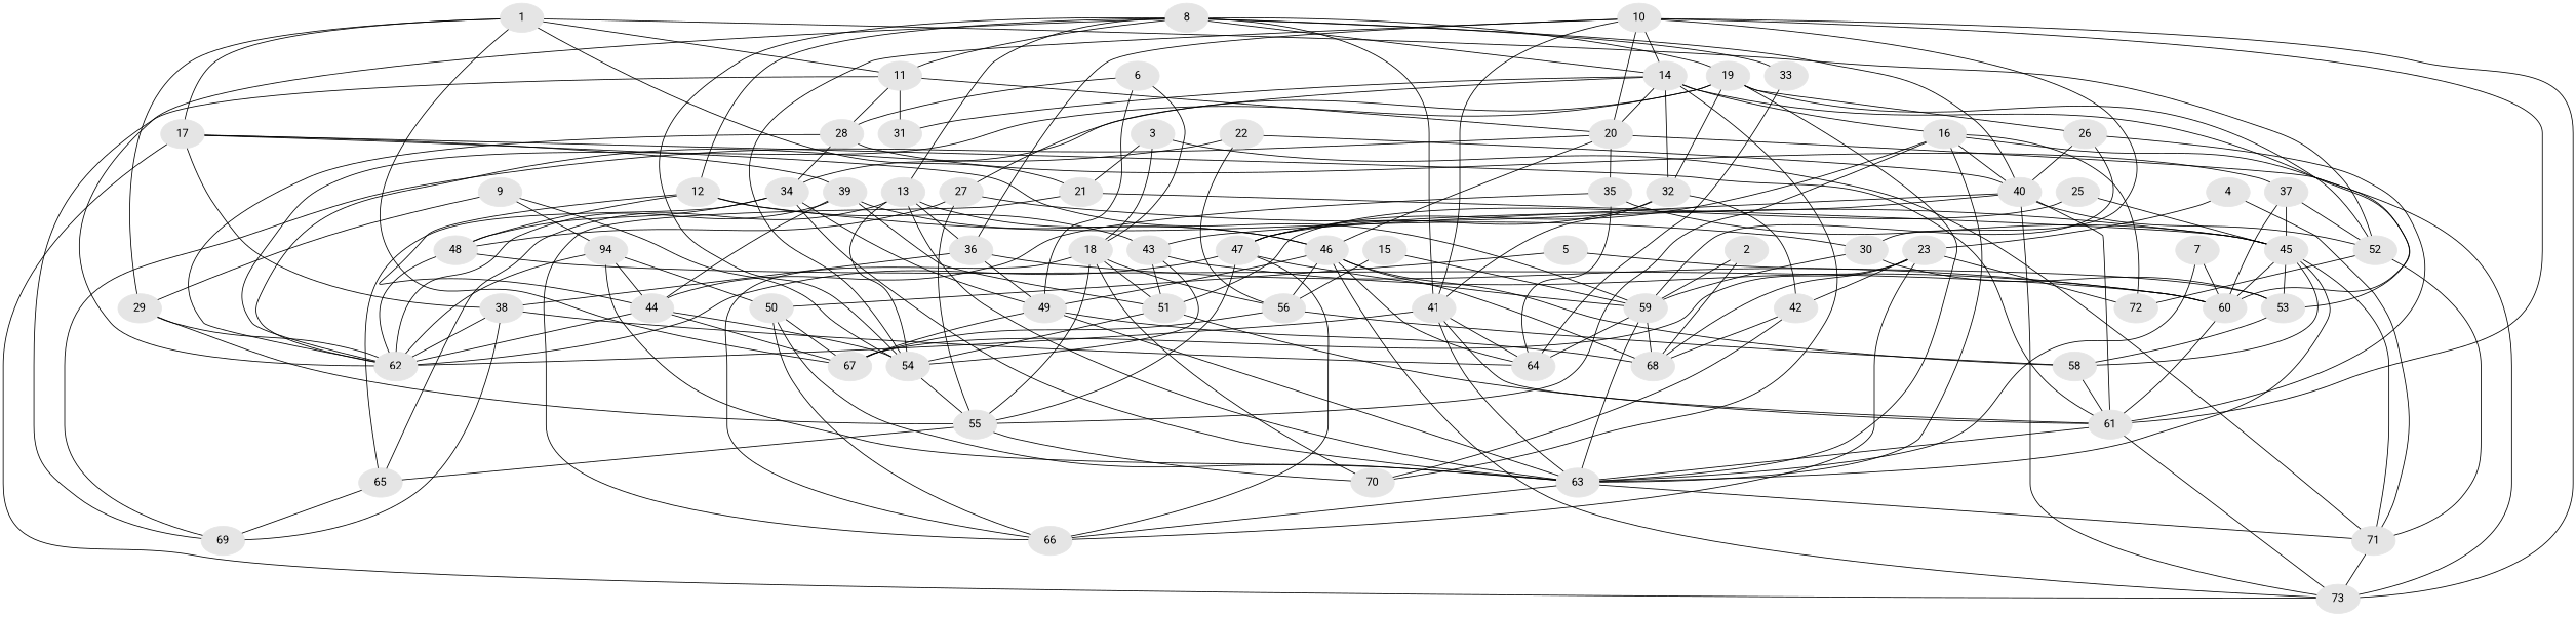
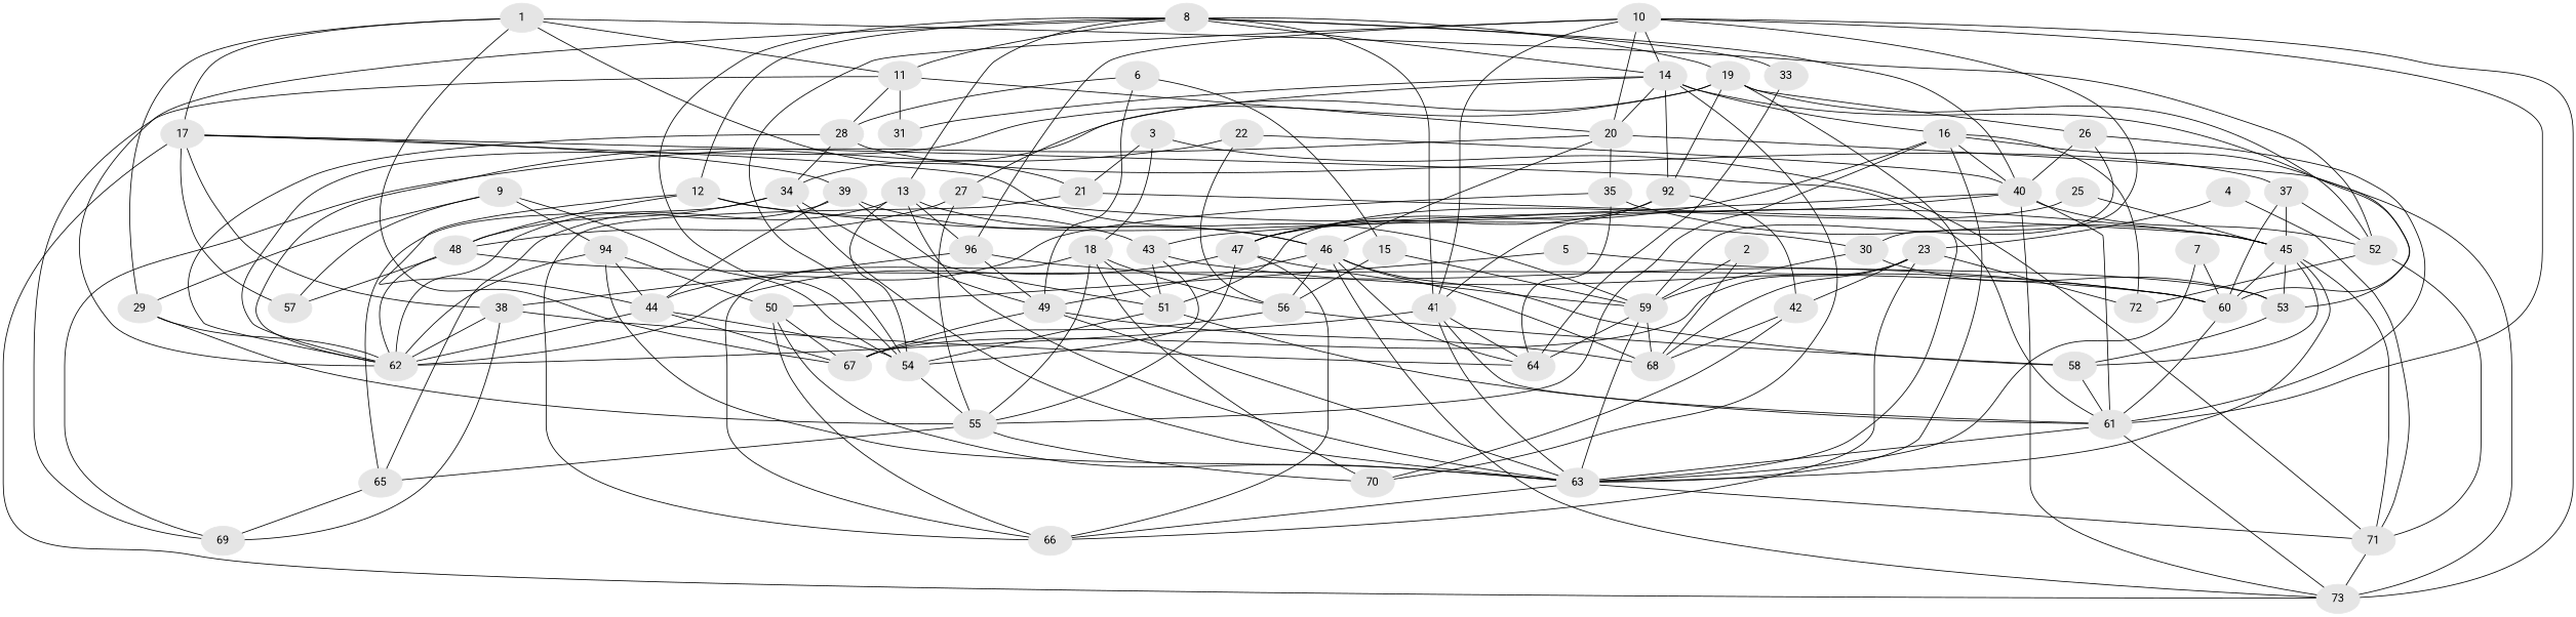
  graph {
    fontname=Roboto
    node [color=gray90 fontname=Roboto style=filled]
    edge [fontname=Roboto weight=1.0]
    1
    11
    17
    21
    52
    67
    29
    9
    54
    n10 [label=94]
+   57
    28
    20
    31
    69
    59
    61
    73
    38
    39
    66
    45
    71
    72
    2
    68
    63
    64
    3
    18
    70
    56
    55
    51
    4
    23
    42
    5
    50
    53
    58
    6
    49
    62
    34
    37
    7
    60
    8
    12
    13
    14
    19
    33
    40
    41
    30
    43
    44
    48
-   36
+   36 [label=96]
    46
    65
    16
    27
-   32
+   32 [label=92]
    26
    47
    10
    35
    15
    22
    25
    1 -- 11
    1 -- 17
    1 -- 21
    1 -- 52
    1 -- 67
    1 -- 29
    11 -- 28
    11 -- 20
    11 -- 31 [weight=2.0]
    11 -- 69
+   17 -- 57
    17 -- 59
    17 -- 61
    17 -- 73
    17 -- 38
    17 -- 39
    21 -- 66
    21 -- 45
    52 -- 71
    52 -- 72
    29 -- 55
    29 -- 62
    9 -- 29
    9 -- 54
    9 -- n10
+   9 -- 57
    54 -- 55
    n10 -- 63
    n10 -- 50
    n10 -- 62
    n10 -- 44
    28 -- 62
    28 -- 34
    28 -- 37
    20 -- 69
    20 -- 73 [weight=2.0]
    20 -- 46
    20 -- 35
    59 -- 68
    59 -- 63
    59 -- 64
    61 -- 73
    61 -- 63
    38 -- 69
    38 -- 64
    38 -- 62 [weight=2.0]
    39 -- 51
    39 -- 62
    39 -- 44
    39 -- 46
    45 -- 71
    45 -- 63
    45 -- 53
    45 -- 58
    45 -- 60
    71 -- 73
    2 -- 59
    2 -- 68
    63 -- 66
    63 -- 71
    3 -- 21
    3 -- 71
    3 -- 18
    18 -- 66
    18 -- 70
    18 -- 56
    18 -- 55
    18 -- 51
    56 -- 67
    56 -- 58
    55 -- 70
    55 -- 65
    51 -- 54
    51 -- 61
    4 -- 71
    4 -- 23
    23 -- 67
    23 -- 66
    23 -- 72
    23 -- 68
    23 -- 42
    42 -- 68
    42 -- 70 [weight=2.0]
    5 -- 50
    5 -- 53
    50 -- 67
    50 -- 66
    50 -- 63
    53 -- 58
    58 -- 61
    6 -- 28
-   6 -- 18
+   6 -- 15
    6 -- 49
    49 -- 67
    49 -- 68
    49 -- 63
    34 -- 63
    34 -- 49
    34 -- 48
    34 -- 65
    37 -- 52
    37 -- 45 [weight=2.0]
    37 -- 60
    7 -- 63
    7 -- 60
    60 -- 61
    8 -- 11
    8 -- 54
    8 -- 62
    8 -- 12
    8 -- 13
    8 -- 14
    8 -- 19
    8 -- 33
    8 -- 40
    8 -- 41
    12 -- 30
    12 -- 43
    12 -- 44
    12 -- 48
    13 -- 54 [weight=2.0]
    13 -- 63 [weight=2.0]
    13 -- 36
    13 -- 46
    13 -- 65
    14 -- 20
    14 -- 31
    14 -- 70 [weight=2.0]
    14 -- 60
    14 -- 16
    14 -- 27
    14 -- 32
    19 -- 52
    19 -- 63
    19 -- 62
    19 -- 34
    19 -- 32
    19 -- 26
    33 -- 64
    40 -- 52
    40 -- 61
    40 -- 73
    40 -- 43
    40 -- 47
    41 -- 61
    41 -- 63
    41 -- 64
    41 -- 62
    30 -- 59
    30 -- 53
    43 -- 54
    43 -- 51
    43 -- 60
    44 -- 67
    44 -- 54
    44 -- 62
+   48 -- 57
    48 -- 62
    48 -- 60
    36 -- 38
    36 -- 49
    36 -- 60
    46 -- 73
    46 -- 68
    46 -- 64
    46 -- 56
    46 -- 58
    46 -- 49
    65 -- 69
    16 -- 72
    16 -- 63
    16 -- 55
    16 -- 53
    16 -- 40
    16 -- 47
    27 -- 45
    27 -- 55
    27 -- 48
    32 -- 42
    32 -- 41
    32 -- 47
    26 -- 59
    26 -- 61
    26 -- 40
    47 -- 59
    47 -- 66
    47 -- 55
    47 -- 62
    10 -- 54
    10 -- 20
    10 -- 61
    10 -- 73
    10 -- 14
    10 -- 41
    10 -- 30
    10 -- 36
    35 -- 45
    35 -- 64
    35 -- 44
    15 -- 59
    15 -- 56
    22 -- 56
    22 -- 62
    22 -- 40
    25 -- 45
    25 -- 51
  }
